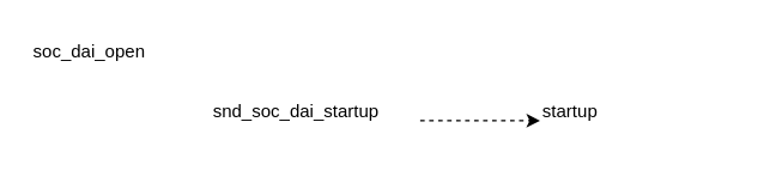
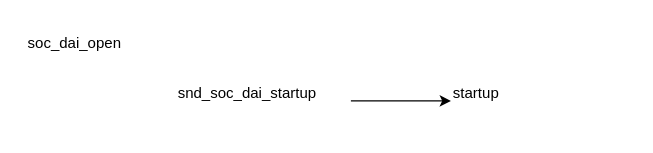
  <mxCell id="0" />
  <mxCell id="1" parent="0" />
- <mxCell id="2" value="" style="edgeStyle=orthogonalEdgeStyle;rounded=0;orthogonalLoop=1;jettySize=auto;html=1;dashed=1;" edge="1" parent="1" source="3" target="4"><mxGeometry relative="1" as="geometry" /></mxCell>
+ <mxCell id="2" value="" style="edgeStyle=orthogonalEdgeStyle;rounded=0;orthogonalLoop=1;jettySize=auto;html=1;" edge="1" parent="1" source="3" target="4"><mxGeometry relative="1" as="geometry" /></mxCell>
  <mxCell id="3" value="snd_soc_dai_startup" style="text;whiteSpace=wrap;" vertex="1" parent="1"><mxGeometry x="140" y="60" width="140" height="40" as="geometry" /></mxCell>
  <mxCell id="4" value="startup" style="text;whiteSpace=wrap;" vertex="1" parent="1"><mxGeometry x="360" y="60" width="140" height="40" as="geometry" /></mxCell>
  <mxCell id="5" value="soc_dai_open" style="text;whiteSpace=wrap;" vertex="1" parent="1"><mxGeometry x="20" y="20" width="110" height="40" as="geometry" /></mxCell>
